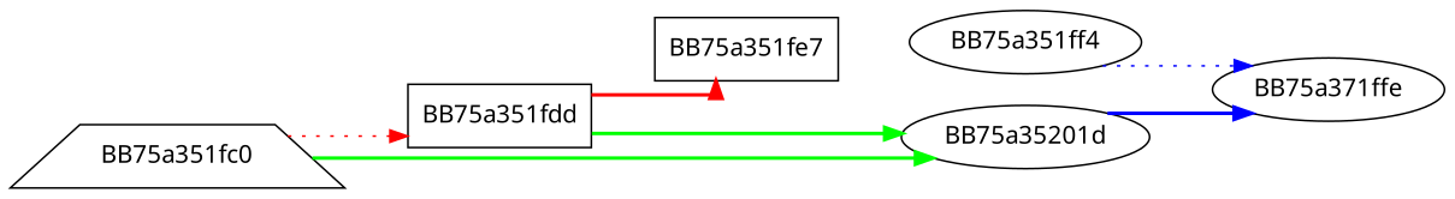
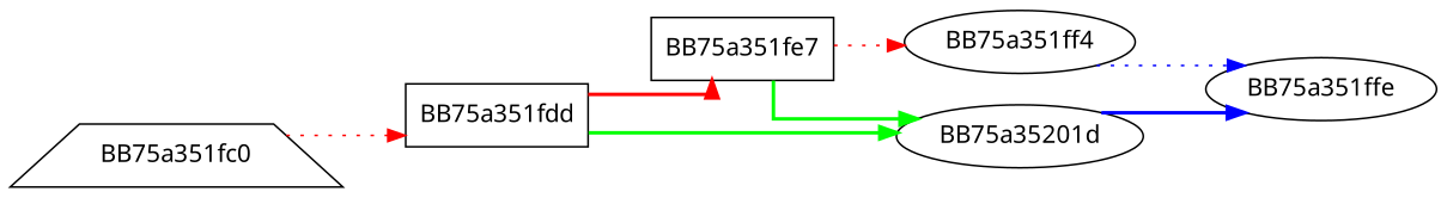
  digraph {
    fontname="Noto Sans"
    rankdir=LR
    splines=ortho
    node [fontname="Noto Sans" shape=ellipse]
    edge [color=red fontname="Noto Sans" style=bold]
    BB75a351fc0 [shape=trapezium]
    BB75a351fdd [shape=box]
    BB75a35201d
    BB75a351fe7 [shape=box]
-   BB75a351ffe [label=BB75a371ffe]
+   BB75a351ffe
    BB75a351ff4
    BB75a351fc0 -> BB75a351fdd [style=dotted]
    BB75a351fdd -> BB75a35201d [color=green]
    BB75a351fdd -> BB75a351fe7
    BB75a35201d -> BB75a351ffe [color=blue]
-   BB75a351fc0 -> BB75a35201d [color=green]
+   BB75a351fe7 -> BB75a35201d [color=green]
+   BB75a351fe7 -> BB75a351ff4 [style=dotted]
    BB75a351ff4 -> BB75a351ffe [color=blue style=dotted]
  }
